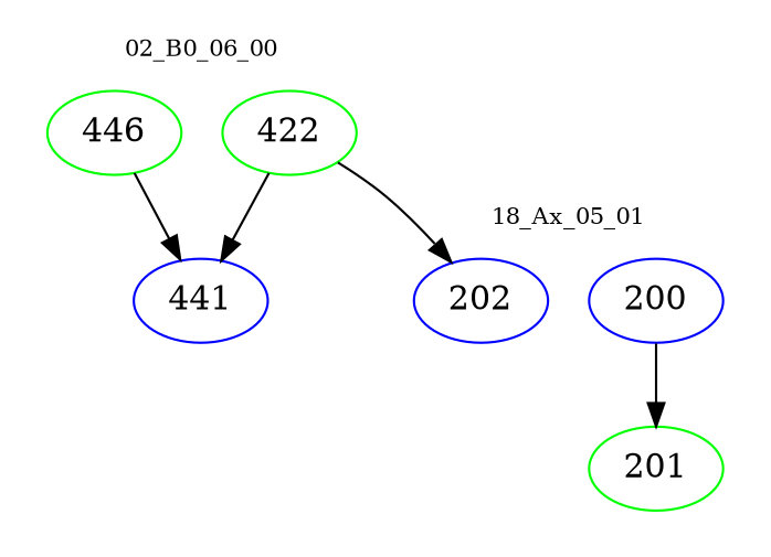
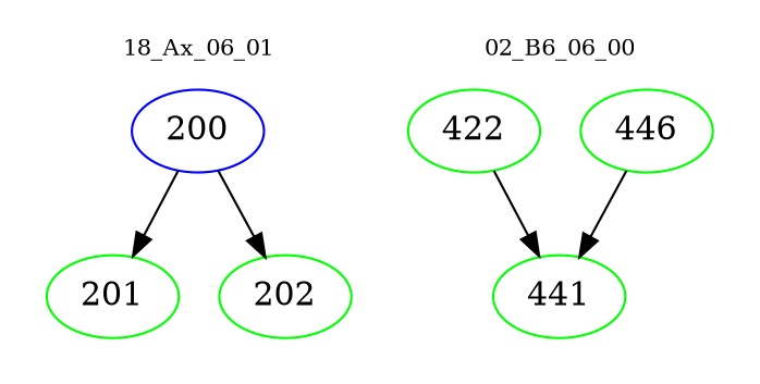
  digraph {
    node [color=green]
    edge [color=black]
    n1 [label=201]
    n2 [color=blue label=200]
-   n3 [color=blue label=202]
+   n3 [label=202]
    n4 [label=446]
-   n5 [color=blue label=441]
+   n5 [label=441]
    n6 [label=422]
    subgraph cluster_1 {
      color=white
      fontsize=10
-     label="18_Ax_05_01"
+     label="18_Ax_06_01"
      n1
      n2
      n3
    }
    subgraph cluster_2 {
      color=white
      fontsize=10
-     label="02_B0_06_00"
+     label="02_B6_06_00"
      n4
      n5
      n6
    }
    n2 -> n1
-   n6 -> n3
+   n2 -> n3
    n4 -> n5
    n6 -> n5
  }
